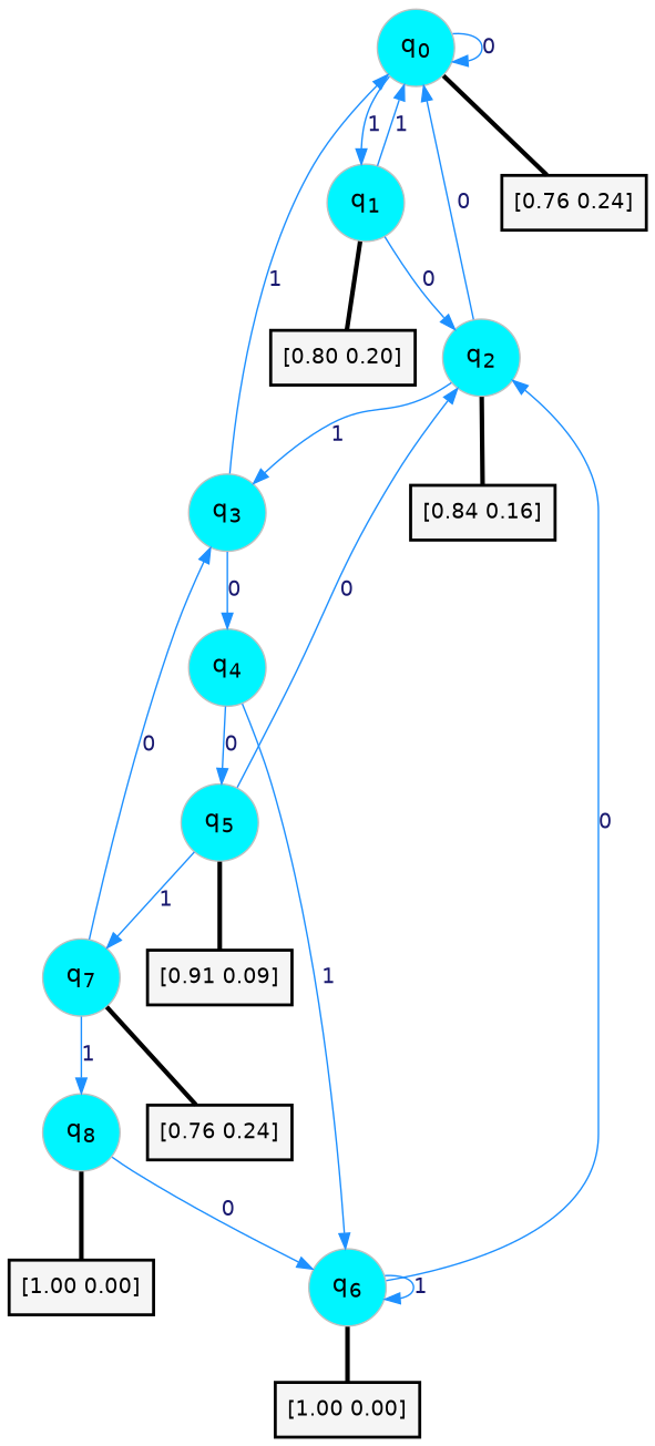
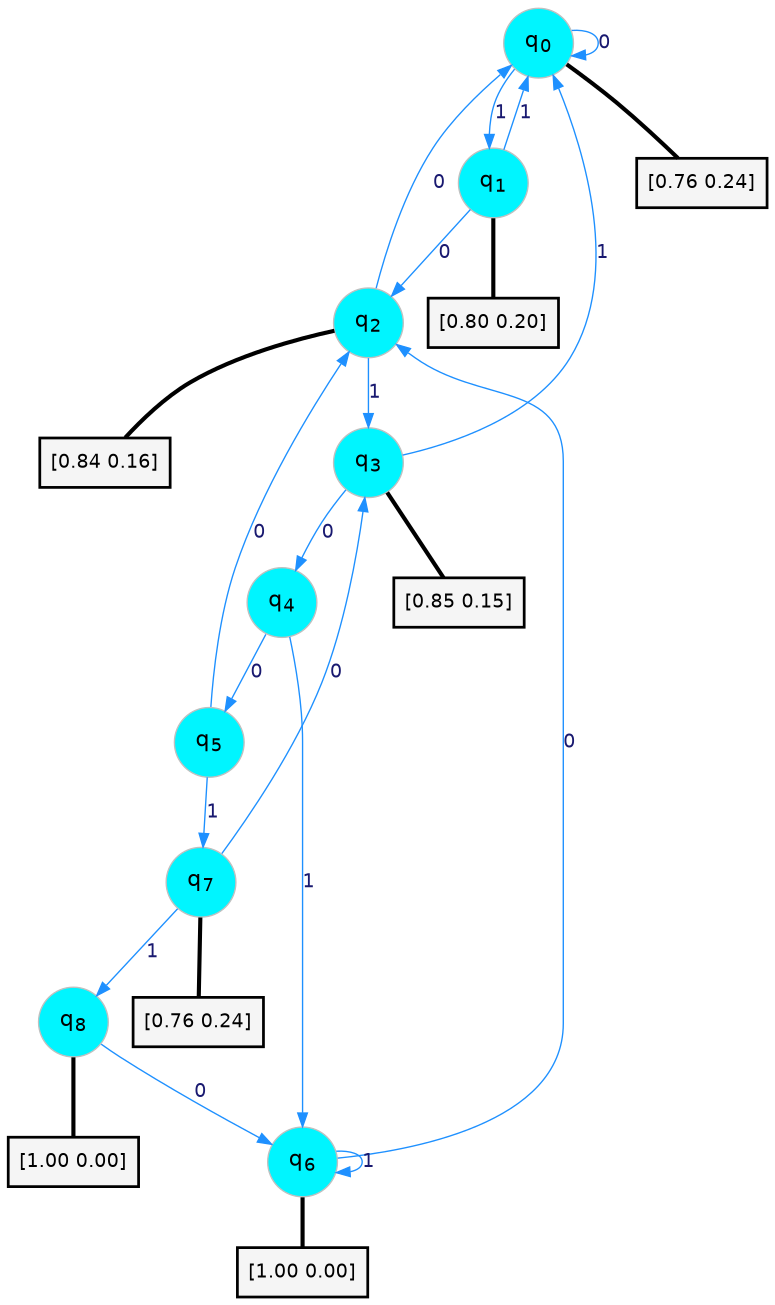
  digraph {
    fontname="DejaVu Sans"
    rankdir=TD
    node [color=gray fillcolor=turquoise1 fontcolor=black fontname="DejaVu Sans" fontsize=16 fontweight=bold shape=circle style=filled]
    edge [arrowsize=1 color=dodgerblue1 fontcolor=midnightblue fontname="DejaVu Sans" fontweight=bold penwidth=1 style=solid weight=20]
    n1 [label=<q<SUB>0</SUB>>]
    n2 [label=<q<SUB>1</SUB>>]
    n3 [color=black fillcolor=whitesmoke fontsize=14 label="[0.76 0.24]" penwidth=2 shape=box]
    n4 [label=<q<SUB>2</SUB>>]
    n5 [color=black fillcolor=whitesmoke fontsize=14 label="[0.80 0.20]" penwidth=2 shape=box]
    n6 [label=<q<SUB>3</SUB>>]
    n7 [color=black fillcolor=whitesmoke fontsize=14 label="[0.84 0.16]" penwidth=2 shape=box]
    n8 [label=<q<SUB>4</SUB>>]
+   n9 [color=black fillcolor=whitesmoke fontsize=14 label="[0.85 0.15]" penwidth=2 shape=box]
    n10 [label=<q<SUB>5</SUB>>]
    n11 [label=<q<SUB>6</SUB>>]
    n12 [label=<q<SUB>7</SUB>>]
-   n13 [color=black fillcolor=whitesmoke fontsize=14 label="[0.91 0.09]" penwidth=2 shape=box]
    n14 [color=black fillcolor=whitesmoke fontsize=14 label="[1.00 0.00]" penwidth=2 shape=box]
    n15 [label=<q<SUB>8</SUB>>]
    n16 [color=black fillcolor=whitesmoke fontsize=14 label="[0.76 0.24]" penwidth=2 shape=box]
    n17 [color=black fillcolor=whitesmoke fontsize=14 label="[1.00 0.00]" penwidth=2 shape=box]
    n1 -> n1 [label=0]
    n1 -> n2 [label=1]
    n1 -> n3 [arrowhead=none color=black penwidth=3]
    n2 -> n1 [label=1]
    n2 -> n4 [label=0]
    n2 -> n5 [arrowhead=none color=black penwidth=3]
    n4 -> n1 [label=0]
    n4 -> n6 [label=1]
    n4 -> n7 [arrowhead=none color=black penwidth=3]
    n6 -> n1 [label=1]
    n6 -> n8 [label=0]
+   n6 -> n9 [arrowhead=none color=black penwidth=3]
    n8 -> n10 [label=0]
    n8 -> n11 [label=1]
    n10 -> n4 [label=0]
    n10 -> n12 [label=1]
-   n10 -> n13 [arrowhead=none color=black penwidth=3]
    n11 -> n4 [label=0]
    n11 -> n11 [label=1]
    n11 -> n14 [arrowhead=none color=black penwidth=3]
    n12 -> n6 [label=0]
    n12 -> n15 [label=1]
    n12 -> n16 [arrowhead=none color=black penwidth=3]
    n15 -> n11 [label=0]
    n15 -> n17 [arrowhead=none color=black penwidth=3]
  }
